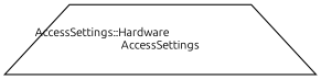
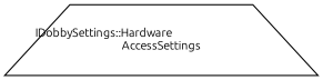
  digraph {
    rankdir=TB
    fontname=Ubuntu
-   n1 [color=black fillcolor=white fontname=Ubuntu fontsize=10 height=0.2 label="AccessSettings::Hardware\lAccessSettings" shape=trapezium style=filled width=0.4]
+   n1 [color=black fillcolor=white fontname=Ubuntu fontsize=10 height=0.2 label="IDobbySettings::Hardware\lAccessSettings" shape=trapezium style=filled width=0.4]
  }
